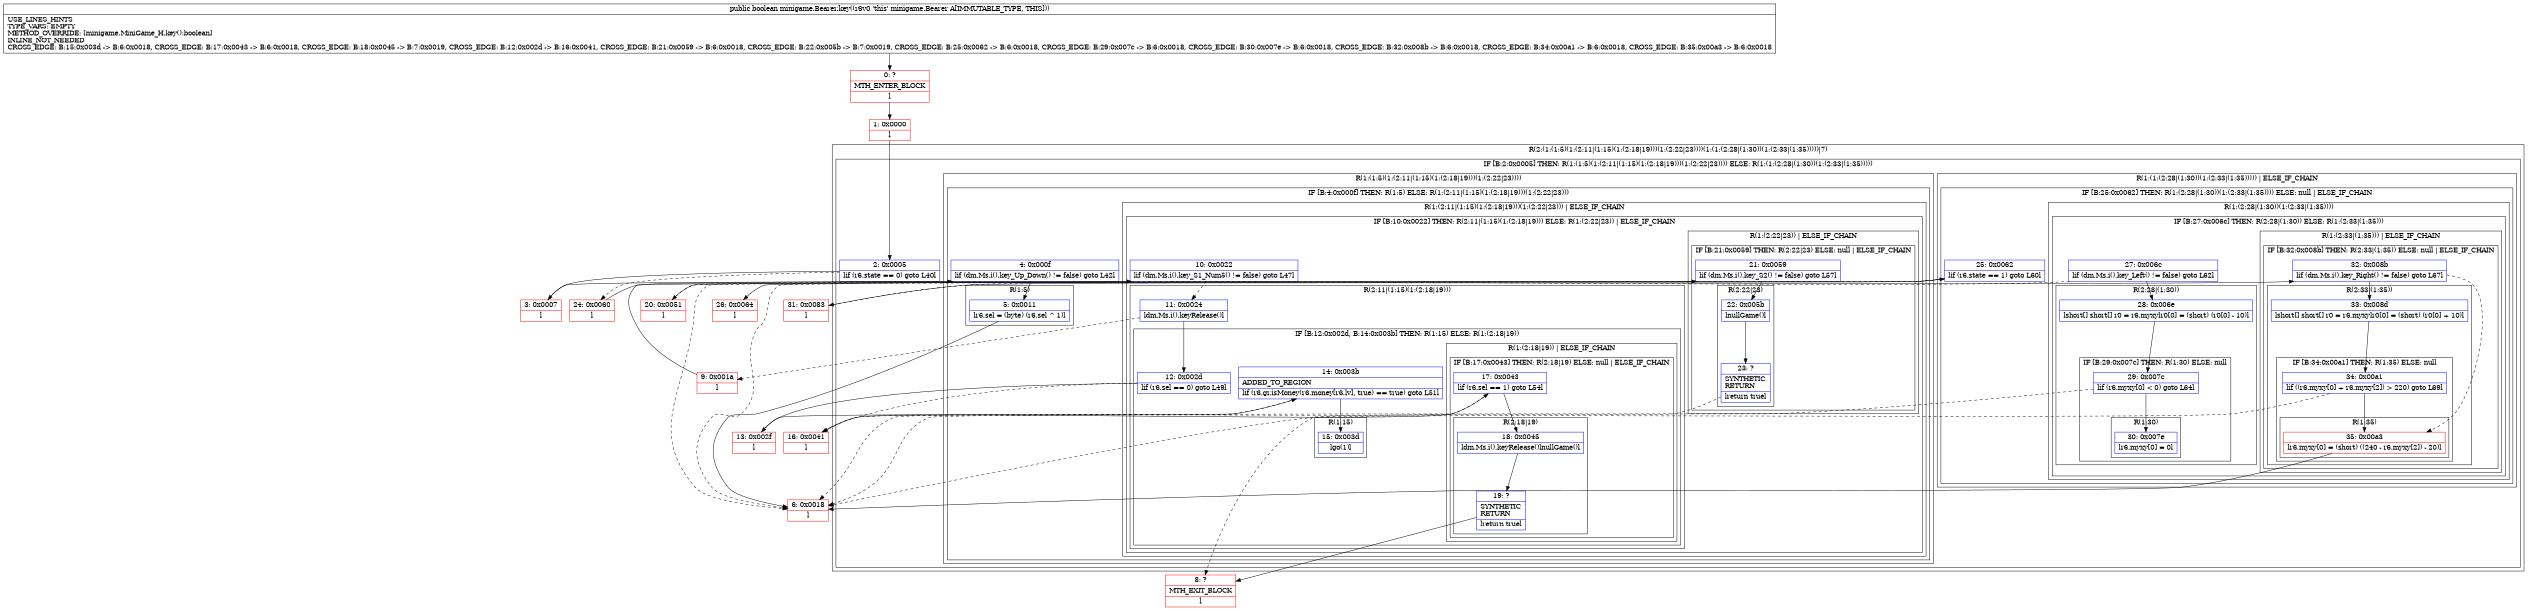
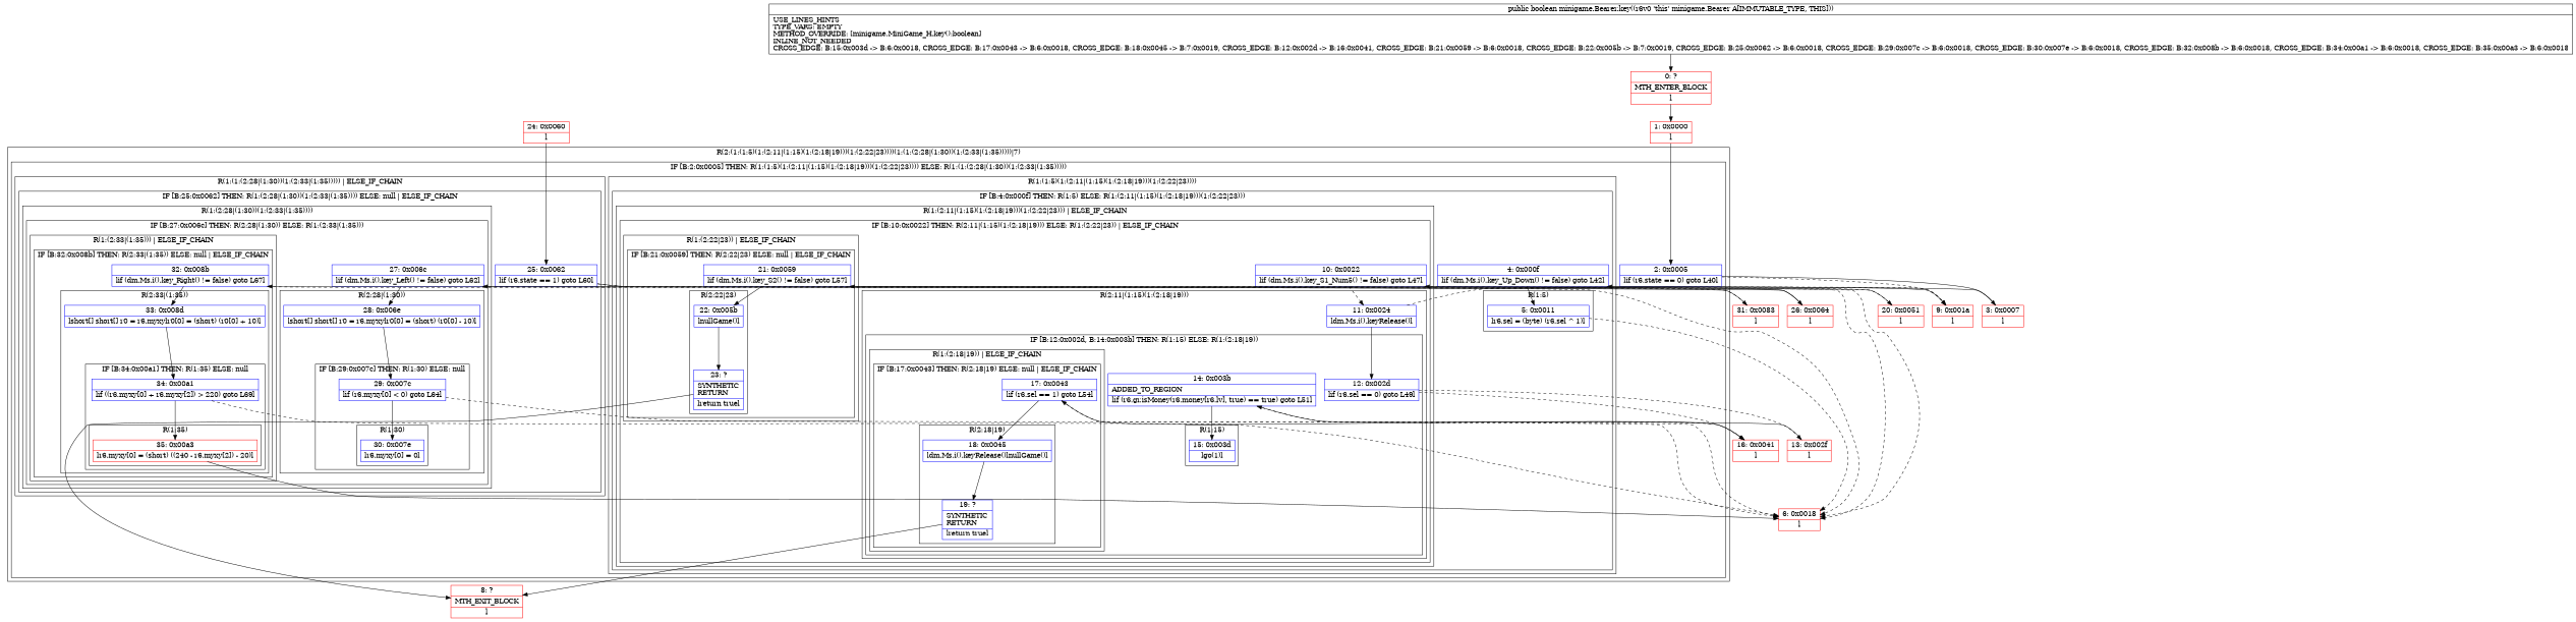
  digraph {
    node [color=blue shape=record]
    n1 [label="{5\:\ 0x0011|lr6.sel = (byte) (r6.sel ^ 1)l}"]
    n2 [label="{15\:\ 0x003d|lgo(1)l}"]
    n3 [label="{18\:\ 0x0045|ldm.Ms.i().keyRelease()lnullGame()l}"]
    n4 [label="{19\:\ ?|SYNTHETIC\lRETURN\l|lreturn truel}"]
    n5 [label="{17\:\ 0x0043|lif (r6.sel == 1) goto L54l}"]
    n6 [label="{12\:\ 0x002d|lif (r6.sel == 0) goto L49l}"]
    n7 [label="{14\:\ 0x003b|ADDED_TO_REGION\l|lif (r6.gr.isMoney(r6.money[r6.lv], true) == true) goto L51l}"]
    n8 [label="{11\:\ 0x0024|ldm.Ms.i().keyRelease()l}"]
    n9 [label="{22\:\ 0x005b|lnullGame()l}"]
    n10 [label="{23\:\ ?|SYNTHETIC\lRETURN\l|lreturn truel}"]
    n11 [label="{21\:\ 0x0059|lif (dm.Ms.i().key_S2() != false) goto L57l}"]
    n12 [label="{10\:\ 0x0022|lif (dm.Ms.i().key_S1_Num5() != false) goto L47l}"]
    n13 [label="{4\:\ 0x000f|lif (dm.Ms.i().key_Up_Down() != false) goto L42l}"]
    n14 [label="{30\:\ 0x007e|lr6.myxy[0] = 0l}"]
    n15 [label="{29\:\ 0x007c|lif (r6.myxy[0] \< 0) goto L64l}"]
    n16 [label="{28\:\ 0x006e|lshort[] short[] r0 = r6.myxylr0[0] = (short) (r0[0] \- 10)l}"]
    n17 [color=red label="{35\:\ 0x00a3|lr6.myxy[0] = (short) ((240 \- r6.myxy[2]) \- 20)l}"]
    n18 [label="{34\:\ 0x00a1|lif ((r6.myxy[0] + r6.myxy[2]) \> 220) goto L69l}"]
    n19 [label="{33\:\ 0x008d|lshort[] short[] r0 = r6.myxylr0[0] = (short) (r0[0] + 10)l}"]
    n20 [label="{32\:\ 0x008b|lif (dm.Ms.i().key_Right() != false) goto L67l}"]
    n21 [label="{27\:\ 0x006c|lif (dm.Ms.i().key_Left() != false) goto L62l}"]
    n22 [label="{25\:\ 0x0062|lif (r6.state == 1) goto L60l}"]
    n23 [label="{2\:\ 0x0005|lif (r6.state == 0) goto L40l}"]
    n24 [color=red label="{6\:\ 0x0018|l}"]
    n25 [color=red label="{8\:\ ?|MTH_EXIT_BLOCK\l|l}"]
    n26 [color=red label="{13\:\ 0x002f|l}"]
    n27 [color=red label="{16\:\ 0x0041|l}"]
    n28 [color=red label="{9\:\ 0x001a|l}"]
    n29 [color=red label="{20\:\ 0x0051|l}"]
    n30 [color=red label="{31\:\ 0x0083|l}"]
    n31 [color=red label="{26\:\ 0x0064|l}"]
    n32 [color=red label="{3\:\ 0x0007|l}"]
    n33 [color=red label="{24\:\ 0x0060|l}"]
    n34 [color=red label="{0\:\ ?|MTH_ENTER_BLOCK\l|l}"]
    n35 [color=red label="{1\:\ 0x0000|l}"]
    n36 [label="{public boolean minigame.Bearer.key((r6v0 'this' minigame.Bearer A[IMMUTABLE_TYPE, THIS]))  | USE_LINES_HINTS\lTYPE_VARS: EMPTY\lMETHOD_OVERRIDE: [minigame.MiniGame_H.key():boolean]\lINLINE_NOT_NEEDED\lCROSS_EDGE: B:15:0x003d \-\> B:6:0x0018, CROSS_EDGE: B:17:0x0043 \-\> B:6:0x0018, CROSS_EDGE: B:18:0x0045 \-\> B:7:0x0019, CROSS_EDGE: B:12:0x002d \-\> B:16:0x0041, CROSS_EDGE: B:21:0x0059 \-\> B:6:0x0018, CROSS_EDGE: B:22:0x005b \-\> B:7:0x0019, CROSS_EDGE: B:25:0x0062 \-\> B:6:0x0018, CROSS_EDGE: B:29:0x007c \-\> B:6:0x0018, CROSS_EDGE: B:30:0x007e \-\> B:6:0x0018, CROSS_EDGE: B:32:0x008b \-\> B:6:0x0018, CROSS_EDGE: B:34:0x00a1 \-\> B:6:0x0018, CROSS_EDGE: B:35:0x00a3 \-\> B:6:0x0018\l}" color=""]
    subgraph cluster_1 {
      label="R(2:(1:(1:5)(1:(2:11|(1:15)(1:(2:18|19)))(1:(2:22|23))))(1:(1:(2:28|(1:30))(1:(2:33|(1:35)))))|7)"
      subgraph cluster_2 {
        label="IF [B:2:0x0005] THEN: R(1:(1:5)(1:(2:11|(1:15)(1:(2:18|19)))(1:(2:22|23)))) ELSE: R(1:(1:(2:28|(1:30))(1:(2:33|(1:35)))))"
        n23
        subgraph cluster_3 {
          label="R(1:(1:5)(1:(2:11|(1:15)(1:(2:18|19)))(1:(2:22|23))))"
          subgraph cluster_4 {
            label="IF [B:4:0x000f] THEN: R(1:5) ELSE: R(1:(2:11|(1:15)(1:(2:18|19)))(1:(2:22|23)))"
            n13
            subgraph cluster_5 {
              label="R(1:5)"
              n1
            }
            subgraph cluster_6 {
              label="R(1:(2:11|(1:15)(1:(2:18|19)))(1:(2:22|23))) | ELSE_IF_CHAIN\l"
              subgraph cluster_7 {
                label="IF [B:10:0x0022] THEN: R(2:11|(1:15)(1:(2:18|19))) ELSE: R(1:(2:22|23)) | ELSE_IF_CHAIN\l"
                n12
                subgraph cluster_8 {
                  label="R(2:11|(1:15)(1:(2:18|19)))"
                  n8
                  subgraph cluster_9 {
                    label="IF [B:12:0x002d, B:14:0x003b] THEN: R(1:15) ELSE: R(1:(2:18|19))"
                    n6
                    n7
                    subgraph cluster_10 {
                      label="R(1:15)"
                      n2
                    }
                    subgraph cluster_11 {
                      label="R(1:(2:18|19)) | ELSE_IF_CHAIN\l"
                      subgraph cluster_12 {
                        label="IF [B:17:0x0043] THEN: R(2:18|19) ELSE: null | ELSE_IF_CHAIN\l"
                        n5
                        subgraph cluster_13 {
                          label="R(2:18|19)"
                          n3
                          n4
                        }
                      }
                    }
                  }
                }
                subgraph cluster_14 {
                  label="R(1:(2:22|23)) | ELSE_IF_CHAIN\l"
                  subgraph cluster_15 {
                    label="IF [B:21:0x0059] THEN: R(2:22|23) ELSE: null | ELSE_IF_CHAIN\l"
                    n11
                    subgraph cluster_16 {
                      label="R(2:22|23)"
                      n9
                      n10
                    }
                  }
                }
              }
            }
          }
        }
        subgraph cluster_17 {
          label="R(1:(1:(2:28|(1:30))(1:(2:33|(1:35))))) | ELSE_IF_CHAIN\l"
          subgraph cluster_18 {
            label="IF [B:25:0x0062] THEN: R(1:(2:28|(1:30))(1:(2:33|(1:35)))) ELSE: null | ELSE_IF_CHAIN\l"
            n22
            subgraph cluster_19 {
              label="R(1:(2:28|(1:30))(1:(2:33|(1:35))))"
              subgraph cluster_20 {
                label="IF [B:27:0x006c] THEN: R(2:28|(1:30)) ELSE: R(1:(2:33|(1:35)))"
                n21
                subgraph cluster_21 {
                  label="R(2:28|(1:30))"
                  n16
                  subgraph cluster_22 {
                    label="IF [B:29:0x007c] THEN: R(1:30) ELSE: null"
                    n15
                    subgraph cluster_23 {
                      label="R(1:30)"
                      n14
                    }
                  }
                }
                subgraph cluster_24 {
                  label="R(1:(2:33|(1:35))) | ELSE_IF_CHAIN\l"
                  subgraph cluster_25 {
                    label="IF [B:32:0x008b] THEN: R(2:33|(1:35)) ELSE: null | ELSE_IF_CHAIN\l"
                    n20
                    subgraph cluster_26 {
                      label="R(2:33|(1:35))"
                      n19
                      subgraph cluster_27 {
                        label="IF [B:34:0x00a1] THEN: R(1:35) ELSE: null"
                        n18
                        subgraph cluster_28 {
                          label="R(1:35)"
                          n17
                        }
                      }
                    }
                  }
                }
              }
            }
          }
        }
      }
    }
-   n1 -> n24
+   n1 -> n24 [style=dashed]
    n3 -> n4
    n4 -> n25
    n5 -> n3
    n5 -> n24 [style=dashed]
-   n6 -> n26
+   n6 -> n26 [style=dashed]
    n6 -> n27 [style=dashed]
    n7 -> n2
    n7 -> n27 [style=dashed]
    n8 -> n6
    n8 -> n28 [style=dashed]
    n9 -> n10
-   n10 -> n25 [style=dashed]
+   n10 -> n25
    n11 -> n9
    n11 -> n24 [style=dashed]
    n12 -> n8 [style=dashed]
    n12 -> n29 [style=dashed]
    n13 -> n1
    n15 -> n14
    n15 -> n24 [style=dashed]
    n16 -> n15
    n17 -> n24
    n18 -> n17
    n18 -> n24 [style=dashed]
    n19 -> n18
    n20 -> n19
-   n20 -> n17 [style=dashed]
+   n20 -> n24 [style=dashed]
    n21 -> n16
    n21 -> n30 [style=dashed]
    n22 -> n24 [style=dashed]
    n22 -> n31
    n23 -> n32
-   n23 -> n33 [style=dashed]
+   n23 -> n28 [style=dashed]
    n26 -> n7
    n27 -> n5
    n28 -> n12
    n29 -> n11
    n30 -> n20
+   n31 -> n21
    n32 -> n13
    n33 -> n22
    n34 -> n35
    n35 -> n23
    n36 -> n34
  }
